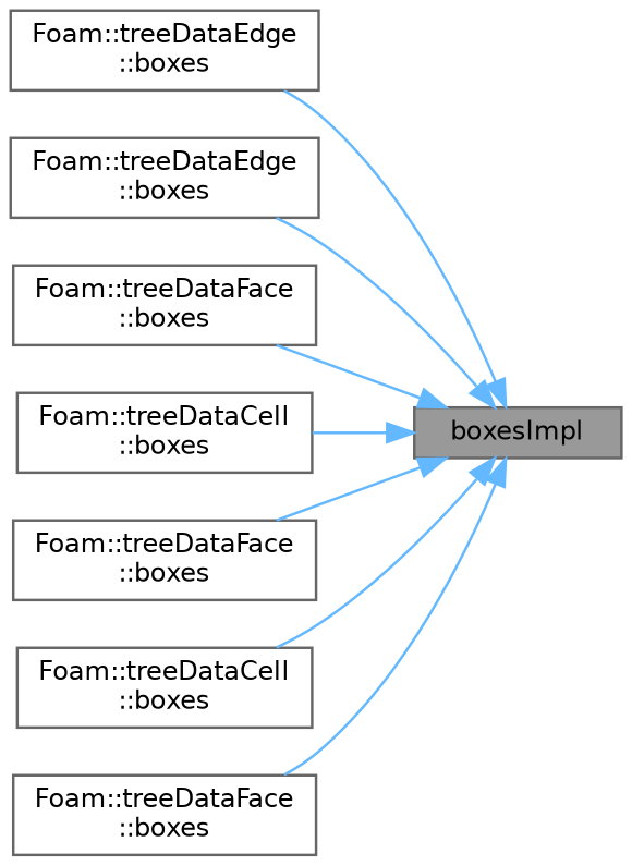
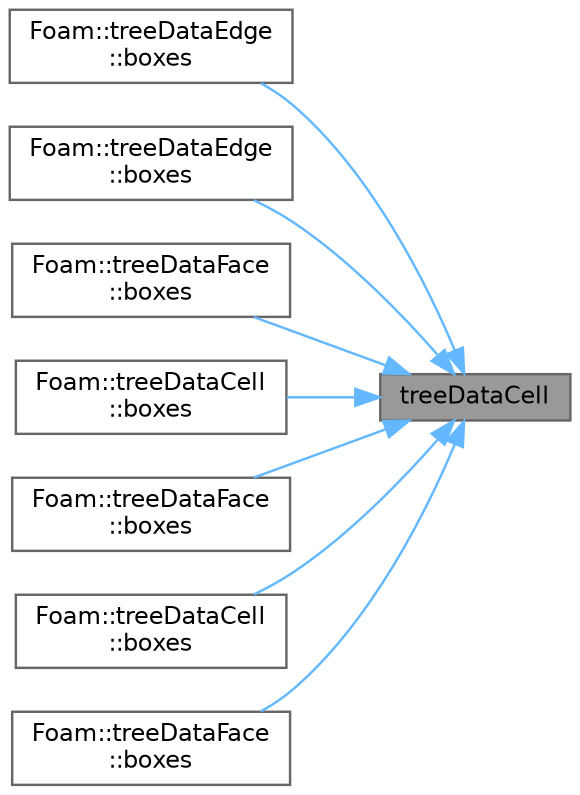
  digraph {
    rankdir=RL
    node [color=grey40 fillcolor=white fontname=Helvetica fontsize=10 shape=box style=filled]
    edge [color=steelblue1 dir=back fontname=Helvetica fontsize=10 labelfontname=Helvetica labelfontsize=10 style=solid]
-   n1 [color=gray40 fillcolor=grey60 fontcolor=black height=0.2 label=boxesImpl width=0.4]
+   n1 [color=gray40 fillcolor=grey60 fontcolor=black height=0.2 label=treeDataCell width=0.4]
    n2 [height=0.2 label="Foam::treeDataEdge\l::boxes" width=0.4]
    n3 [height=0.2 label="Foam::treeDataEdge\l::boxes" width=0.4]
    n4 [height=0.2 label="Foam::treeDataFace\l::boxes" width=0.4]
    n5 [height=0.2 label="Foam::treeDataCell\l::boxes" width=0.4]
    n6 [height=0.2 label="Foam::treeDataFace\l::boxes" width=0.4]
    n7 [height=0.2 label="Foam::treeDataCell\l::boxes" width=0.4]
    n8 [height=0.2 label="Foam::treeDataFace\l::boxes" width=0.4]
    n1 -> n2
    n1 -> n3
    n1 -> n4
    n1 -> n5
    n1 -> n6
    n1 -> n7
    n1 -> n8
  }
